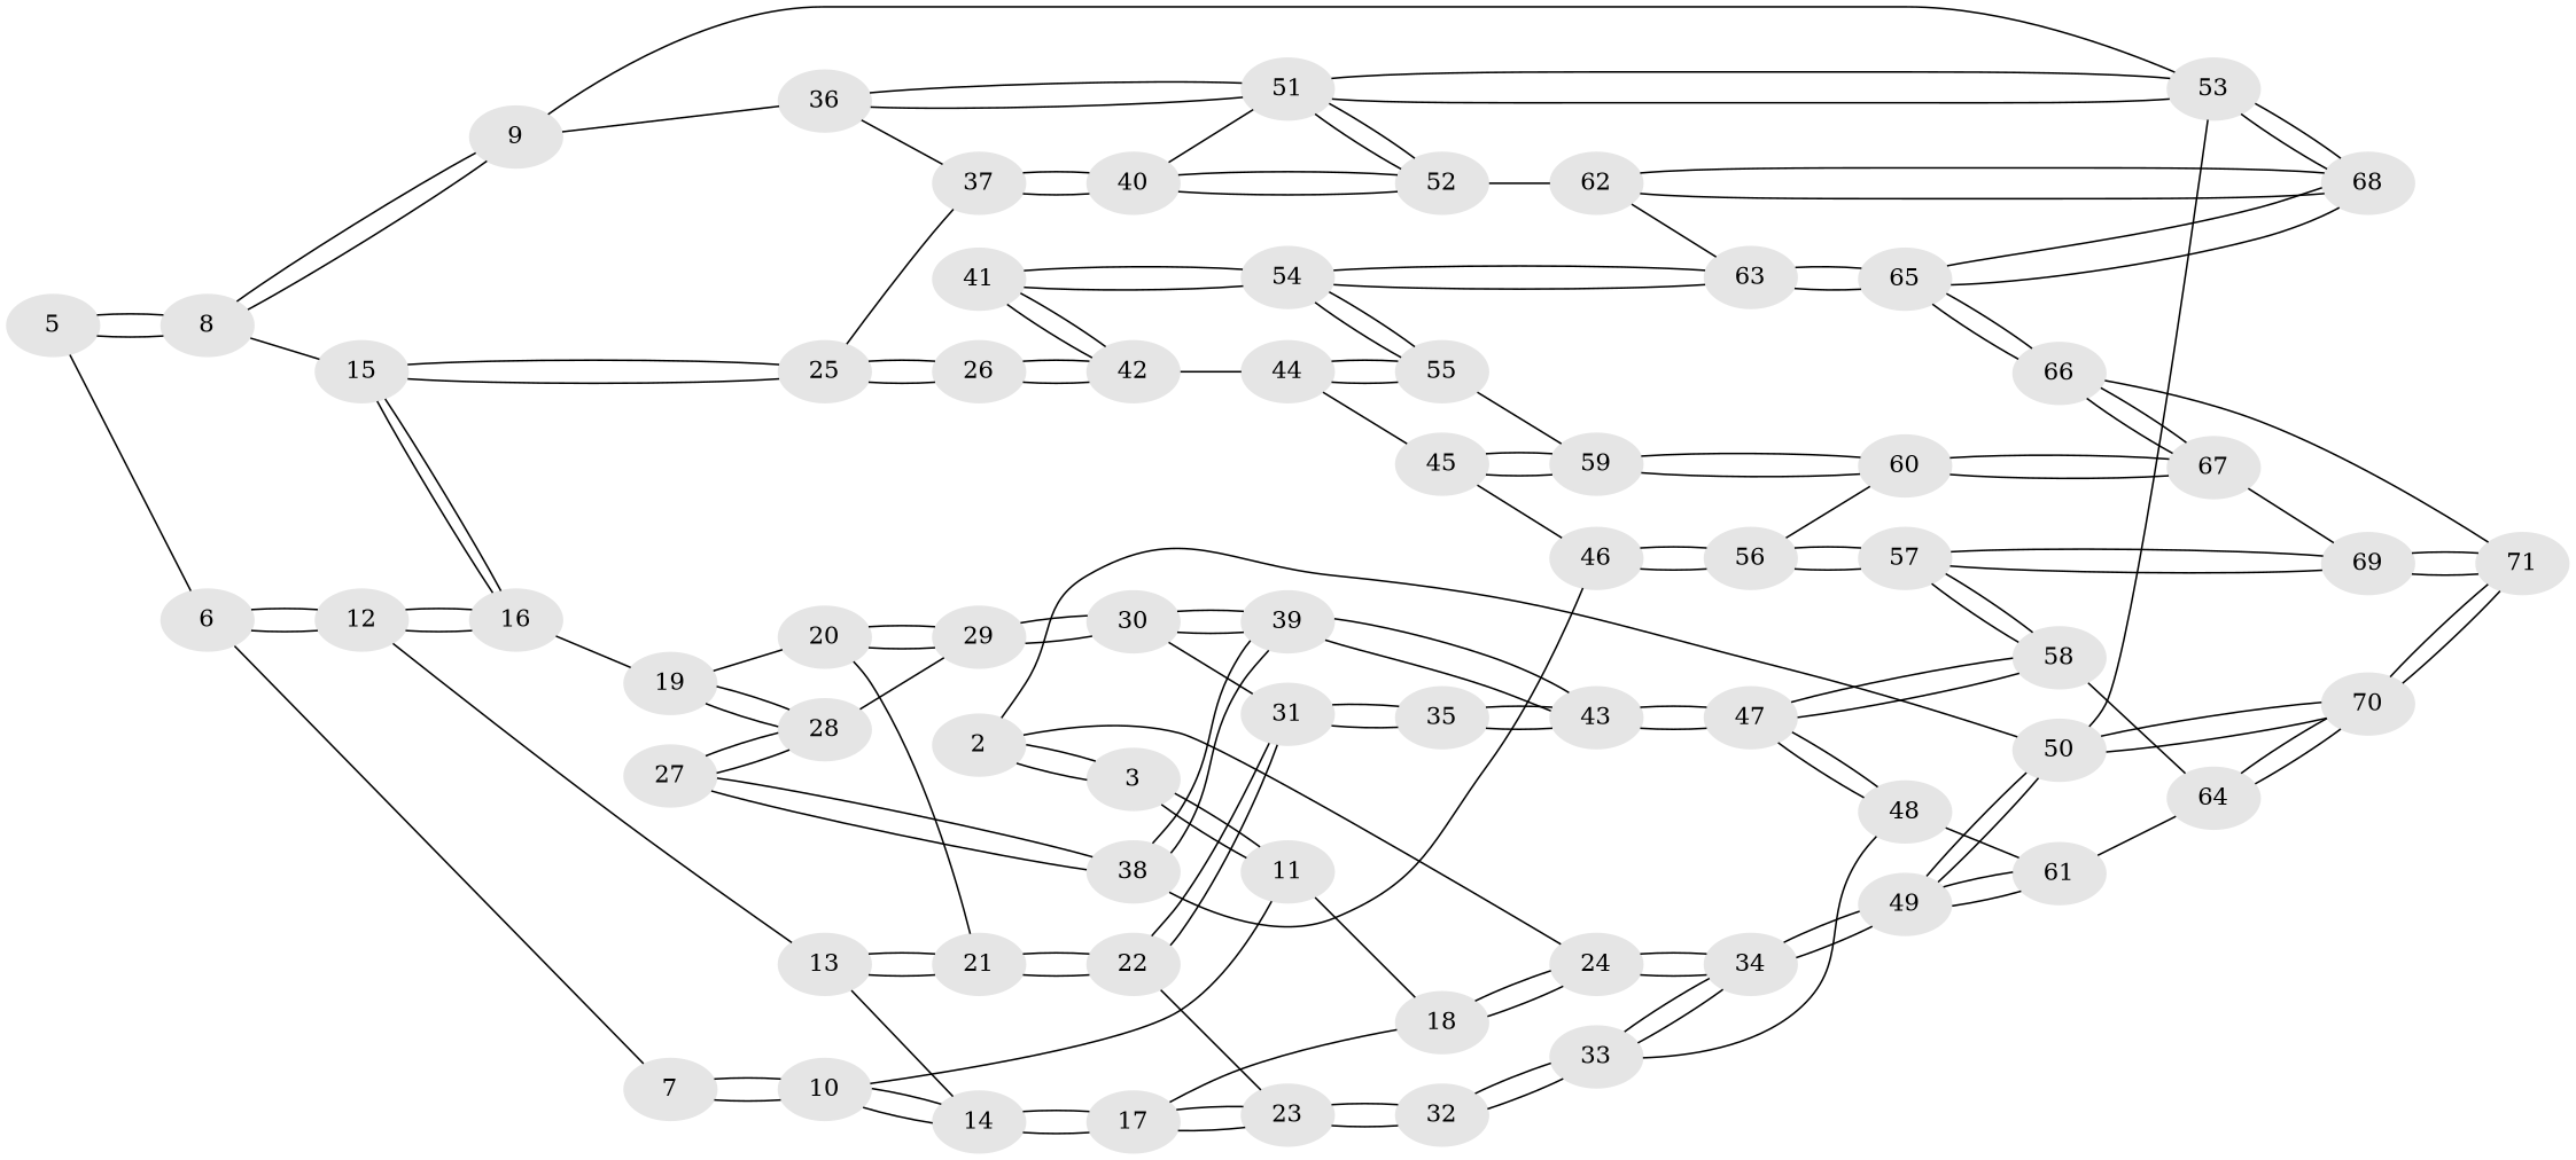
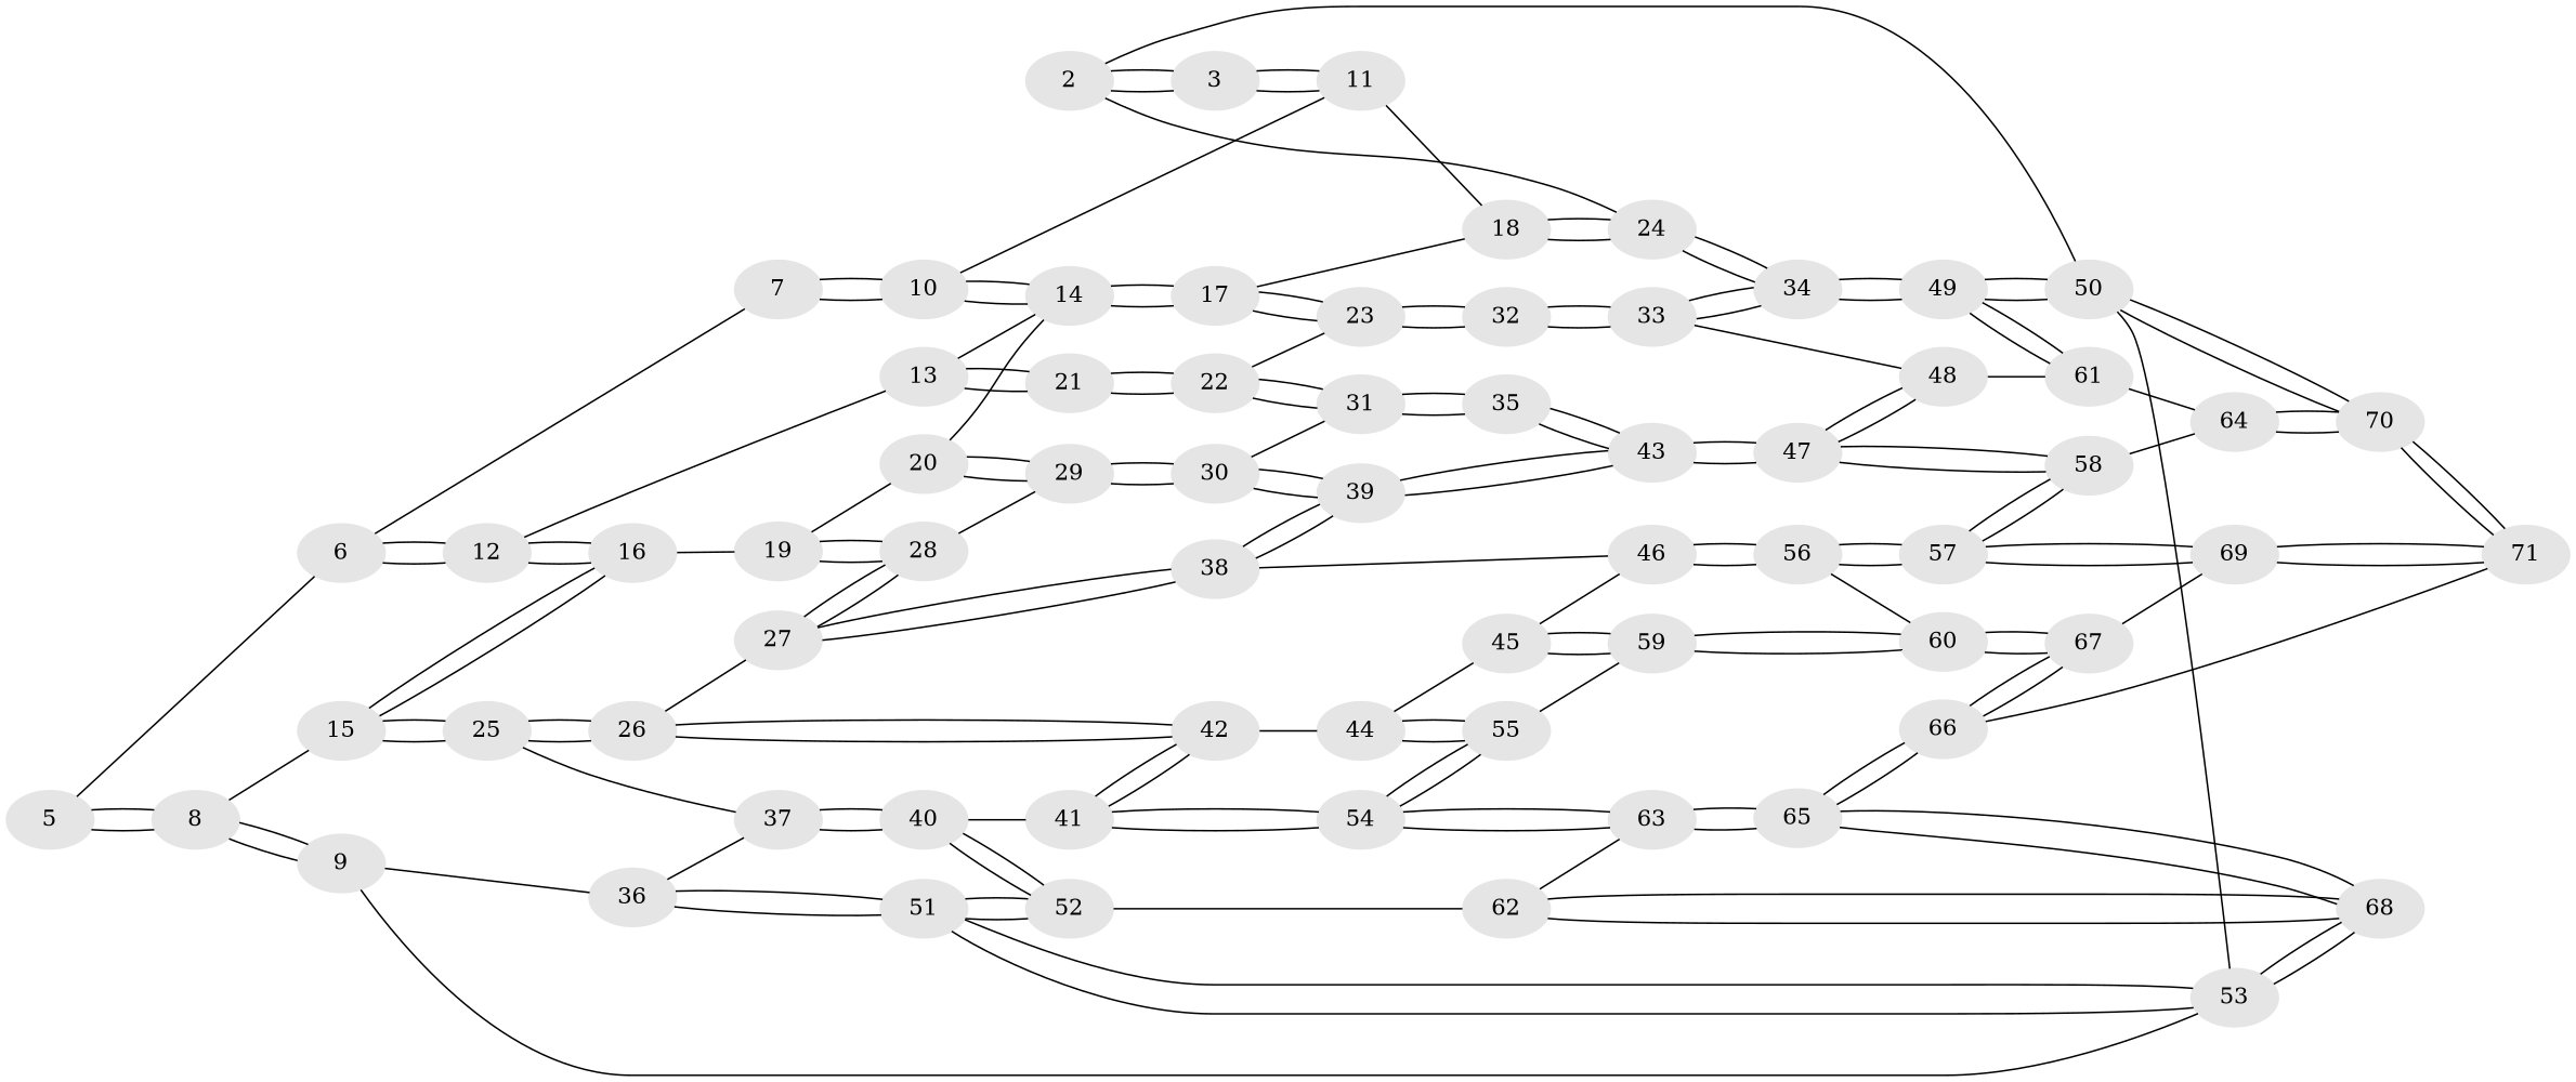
  graph {
    rankdir=LR
    node [color=gray90 style=filled]
    2
    3
    24
    50
    5
    6
    8
    9
    36
    53
    11
    34
    70
    18
    7
    10
    12
    15
    13
    16
    14
    25
    37
    51
    68
    17
    21
    19
    22
    23
    26
    20
    28
    32
    29
    30
    31
    35
    33
    49
    27
    42
    40
    38
    44
    39
    46
    43
    48
    61
    47
    52
    41
    56
    54
    62
    55
    63
    45
    58
    59
    60
    57
    64
    71
    65
    69
    67
    66
    2 -- 3
    2 -- 3
    2 -- 24
    2 -- 50
    3 -- 11
    3 -- 11
    24 -- 34
    24 -- 34
    50 -- 53
    50 -- 70
    50 -- 70
    5 -- 6
    5 -- 8
    5 -- 8
    6 -- 7
    6 -- 12
    6 -- 12
    8 -- 9
    8 -- 9
    8 -- 15
    9 -- 36
    9 -- 53
    36 -- 37
    36 -- 51
    36 -- 51
    53 -- 68
    53 -- 68
    11 -- 18
    34 -- 49
    34 -- 49
    70 -- 71
    70 -- 71
    18 -- 24
    18 -- 24
    7 -- 10
    7 -- 10
    10 -- 11
    10 -- 14
    10 -- 14
    12 -- 13
    12 -- 16
    12 -- 16
    15 -- 16
    15 -- 16
    15 -- 25
    15 -- 25
    13 -- 14
    13 -- 21
    13 -- 21
    16 -- 19
    14 -- 17
    14 -- 17
    25 -- 37
    25 -- 26
    25 -- 26
    37 -- 40
    37 -- 40
    51 -- 53
    51 -- 53
    51 -- 52
    51 -- 52
    17 -- 18
    17 -- 23
    17 -- 23
    21 -- 22
    21 -- 22
    19 -- 20
    19 -- 28
    19 -- 28
    22 -- 23
    22 -- 31
    22 -- 31
    23 -- 32
    23 -- 32
+   26 -- 27
    26 -- 42
    26 -- 42
-   20 -- 21
+   20 -- 14
    20 -- 29
    20 -- 29
    28 -- 29
    32 -- 33
    32 -- 33
    29 -- 30
    29 -- 30
    30 -- 31
    30 -- 39
    30 -- 39
    31 -- 35
    31 -- 35
    35 -- 43
    35 -- 43
    33 -- 34
    33 -- 34
    33 -- 48
    49 -- 50
    49 -- 50
    49 -- 61
    49 -- 61
    27 -- 28
    27 -- 28
    27 -- 38
    27 -- 38
    42 -- 44
    40 -- 52
    40 -- 52
-   40 -- 51
+   40 -- 41
    38 -- 39
    38 -- 39
    38 -- 46
    44 -- 55
    44 -- 55
    44 -- 45
    39 -- 43
    39 -- 43
    46 -- 56
    46 -- 56
    43 -- 47
    43 -- 47
    48 -- 61
    61 -- 64
    47 -- 48
    47 -- 48
    47 -- 58
    47 -- 58
    52 -- 62
    41 -- 42
    41 -- 42
    41 -- 54
    41 -- 54
    56 -- 60
    56 -- 57
    56 -- 57
    54 -- 55
    54 -- 55
    54 -- 63
    54 -- 63
    62 -- 68
    62 -- 68
    62 -- 63
    55 -- 59
    63 -- 65
    63 -- 65
    45 -- 46
    45 -- 59
    45 -- 59
    58 -- 64
    59 -- 60
    59 -- 60
    60 -- 67
    60 -- 67
    57 -- 58
    57 -- 58
    57 -- 69
    57 -- 69
    64 -- 70
    64 -- 70
    65 -- 68
    65 -- 68
    65 -- 66
    65 -- 66
    69 -- 71
    69 -- 71
    67 -- 69
    66 -- 71
    66 -- 67
    66 -- 67
  }
